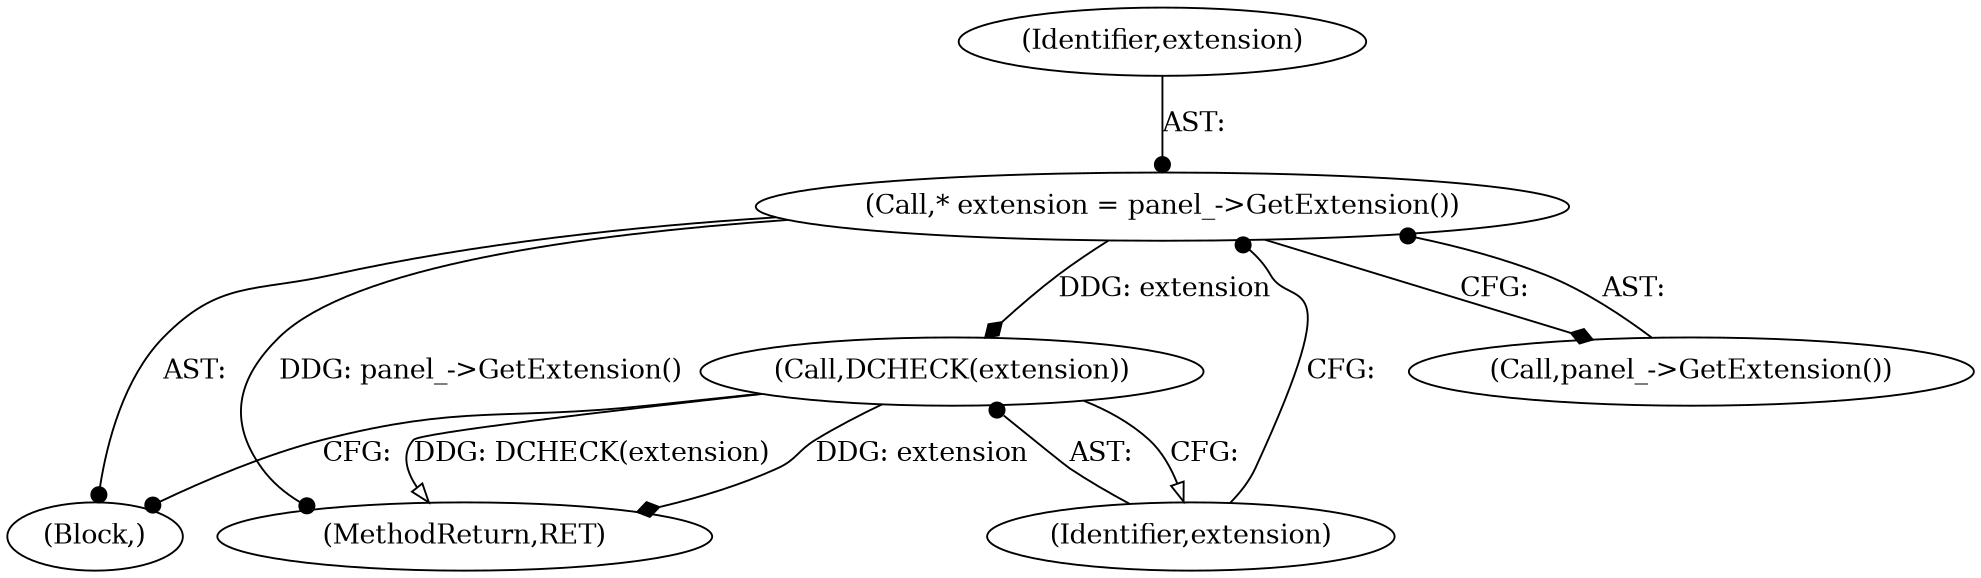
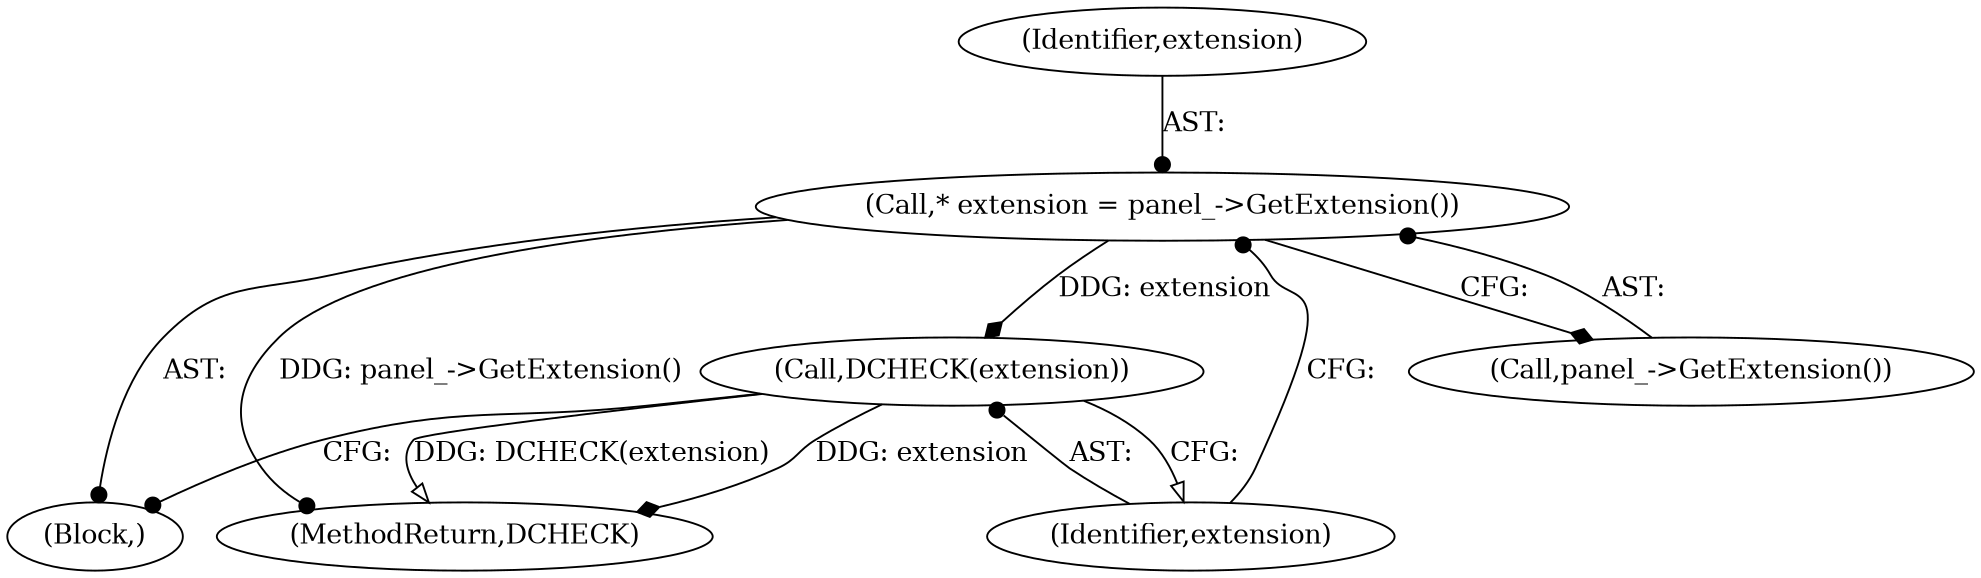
  digraph {
    edge [arrowhead=dot]
    n1 [label="(Call,* extension = panel_->GetExtension())"]
    n2 [label="(Call,DCHECK(extension))"]
    n3 [label="(Call,panel_->GetExtension())"]
-   n4 [label="(MethodReturn,RET)"]
+   n4 [label="(MethodReturn,DCHECK)"]
    n5 [label="(Block,)"]
    n6 [label="(Identifier,extension)"]
    n7 [label="(Identifier,extension)"]
    n1 -> n2 [arrowhead=diamond label="DDG: extension"]
    n1 -> n3 [arrowhead=diamond label="CFG: "]
    n1 -> n4 [label="DDG: panel_->GetExtension()"]
    n1 -> n5 [label="AST: "]
    n2 -> n4 [arrowhead=diamond label="DDG: extension"]
    n2 -> n4 [arrowhead=onormal label="DDG: DCHECK(extension)"]
    n2 -> n5 [label="CFG: "]
    n2 -> n6 [arrowhead=onormal label="CFG: "]
    n3 -> n1 [label="AST: "]
    n6 -> n1 [label="CFG: "]
    n6 -> n2 [label="AST: "]
    n7 -> n1 [label="AST: "]
  }
